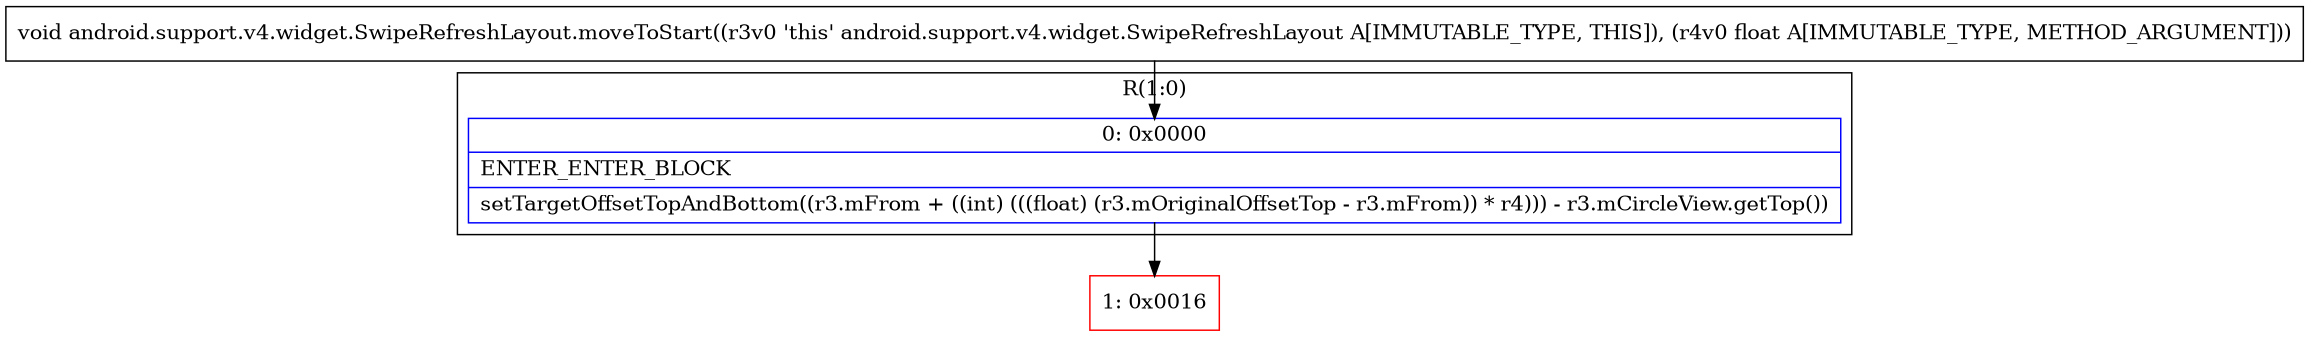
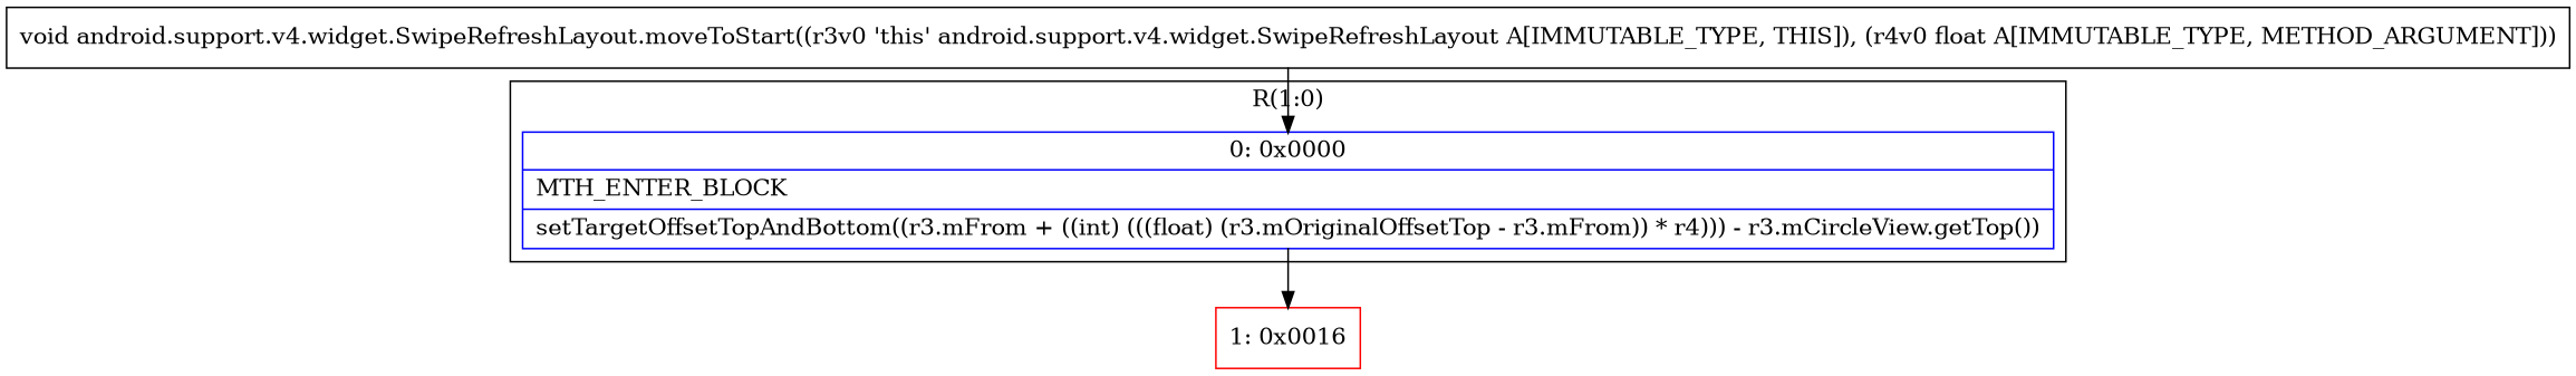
  digraph {
    node [shape=record]
-   n1 [color=blue label="{0\:\ 0x0000|ENTER_ENTER_BLOCK\l|setTargetOffsetTopAndBottom((r3.mFrom + ((int) (((float) (r3.mOriginalOffsetTop \- r3.mFrom)) * r4))) \- r3.mCircleView.getTop())\l}"]
+   n1 [color=blue label="{0\:\ 0x0000|MTH_ENTER_BLOCK\l|setTargetOffsetTopAndBottom((r3.mFrom + ((int) (((float) (r3.mOriginalOffsetTop \- r3.mFrom)) * r4))) \- r3.mCircleView.getTop())\l}"]
    n2 [color=red label="{1\:\ 0x0016}"]
    n3 [label="{void android.support.v4.widget.SwipeRefreshLayout.moveToStart((r3v0 'this' android.support.v4.widget.SwipeRefreshLayout A[IMMUTABLE_TYPE, THIS]), (r4v0 float A[IMMUTABLE_TYPE, METHOD_ARGUMENT])) }"]
    subgraph cluster_1 {
      label="R(1:0)"
      n1
    }
    n1 -> n2
    n3 -> n1
  }
